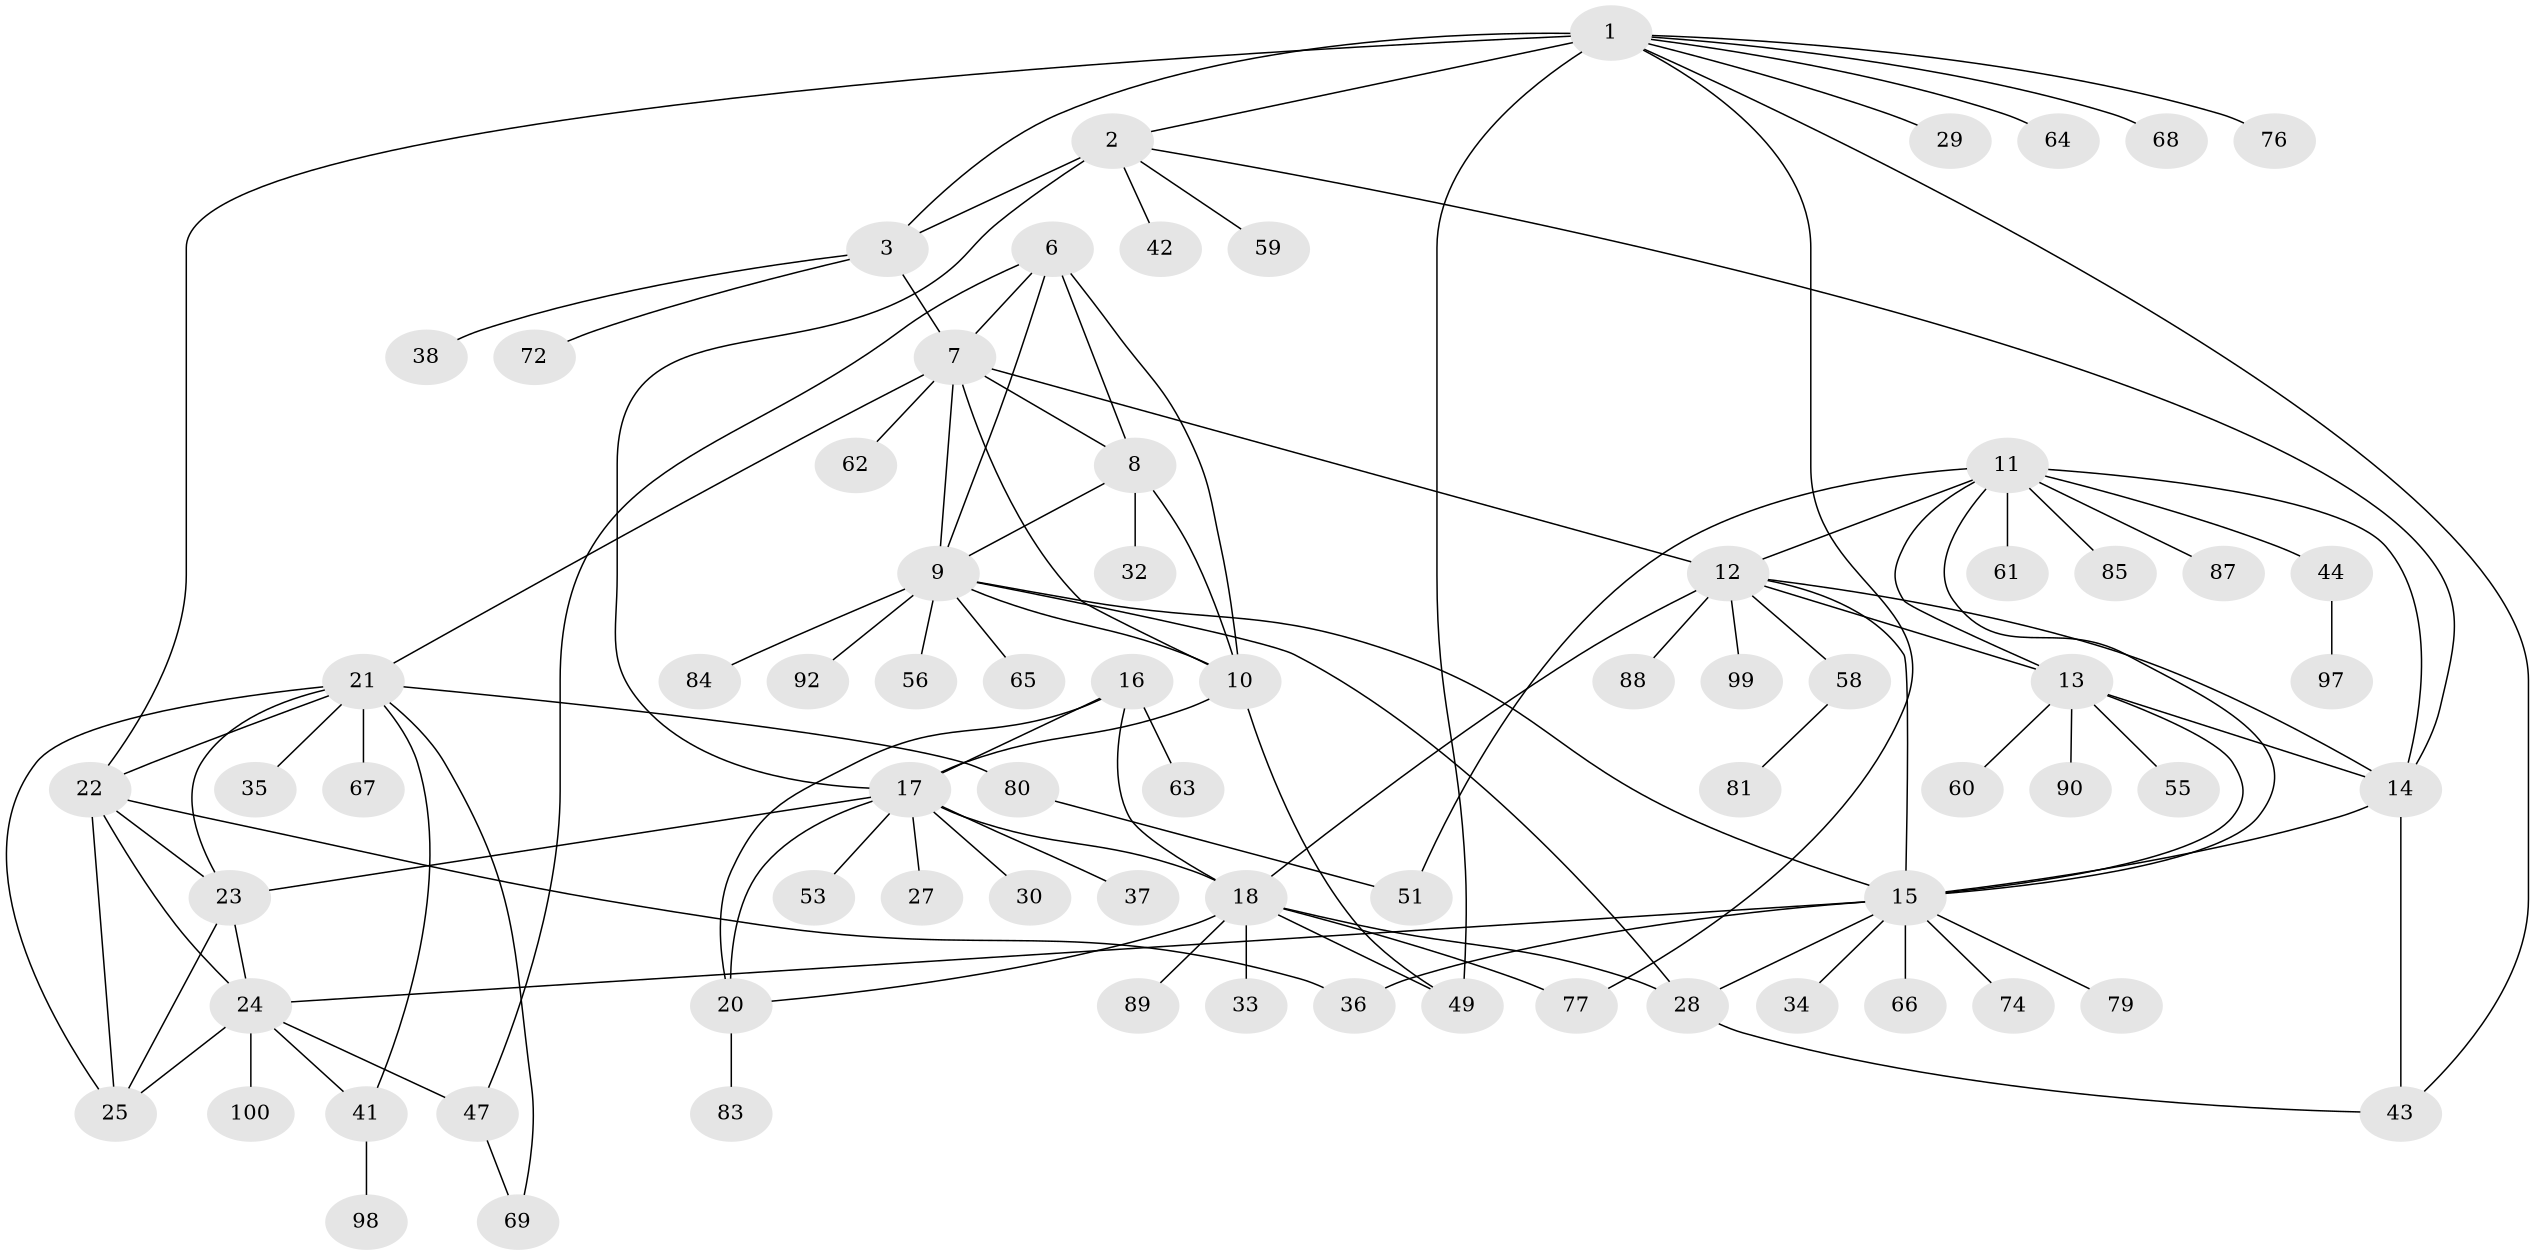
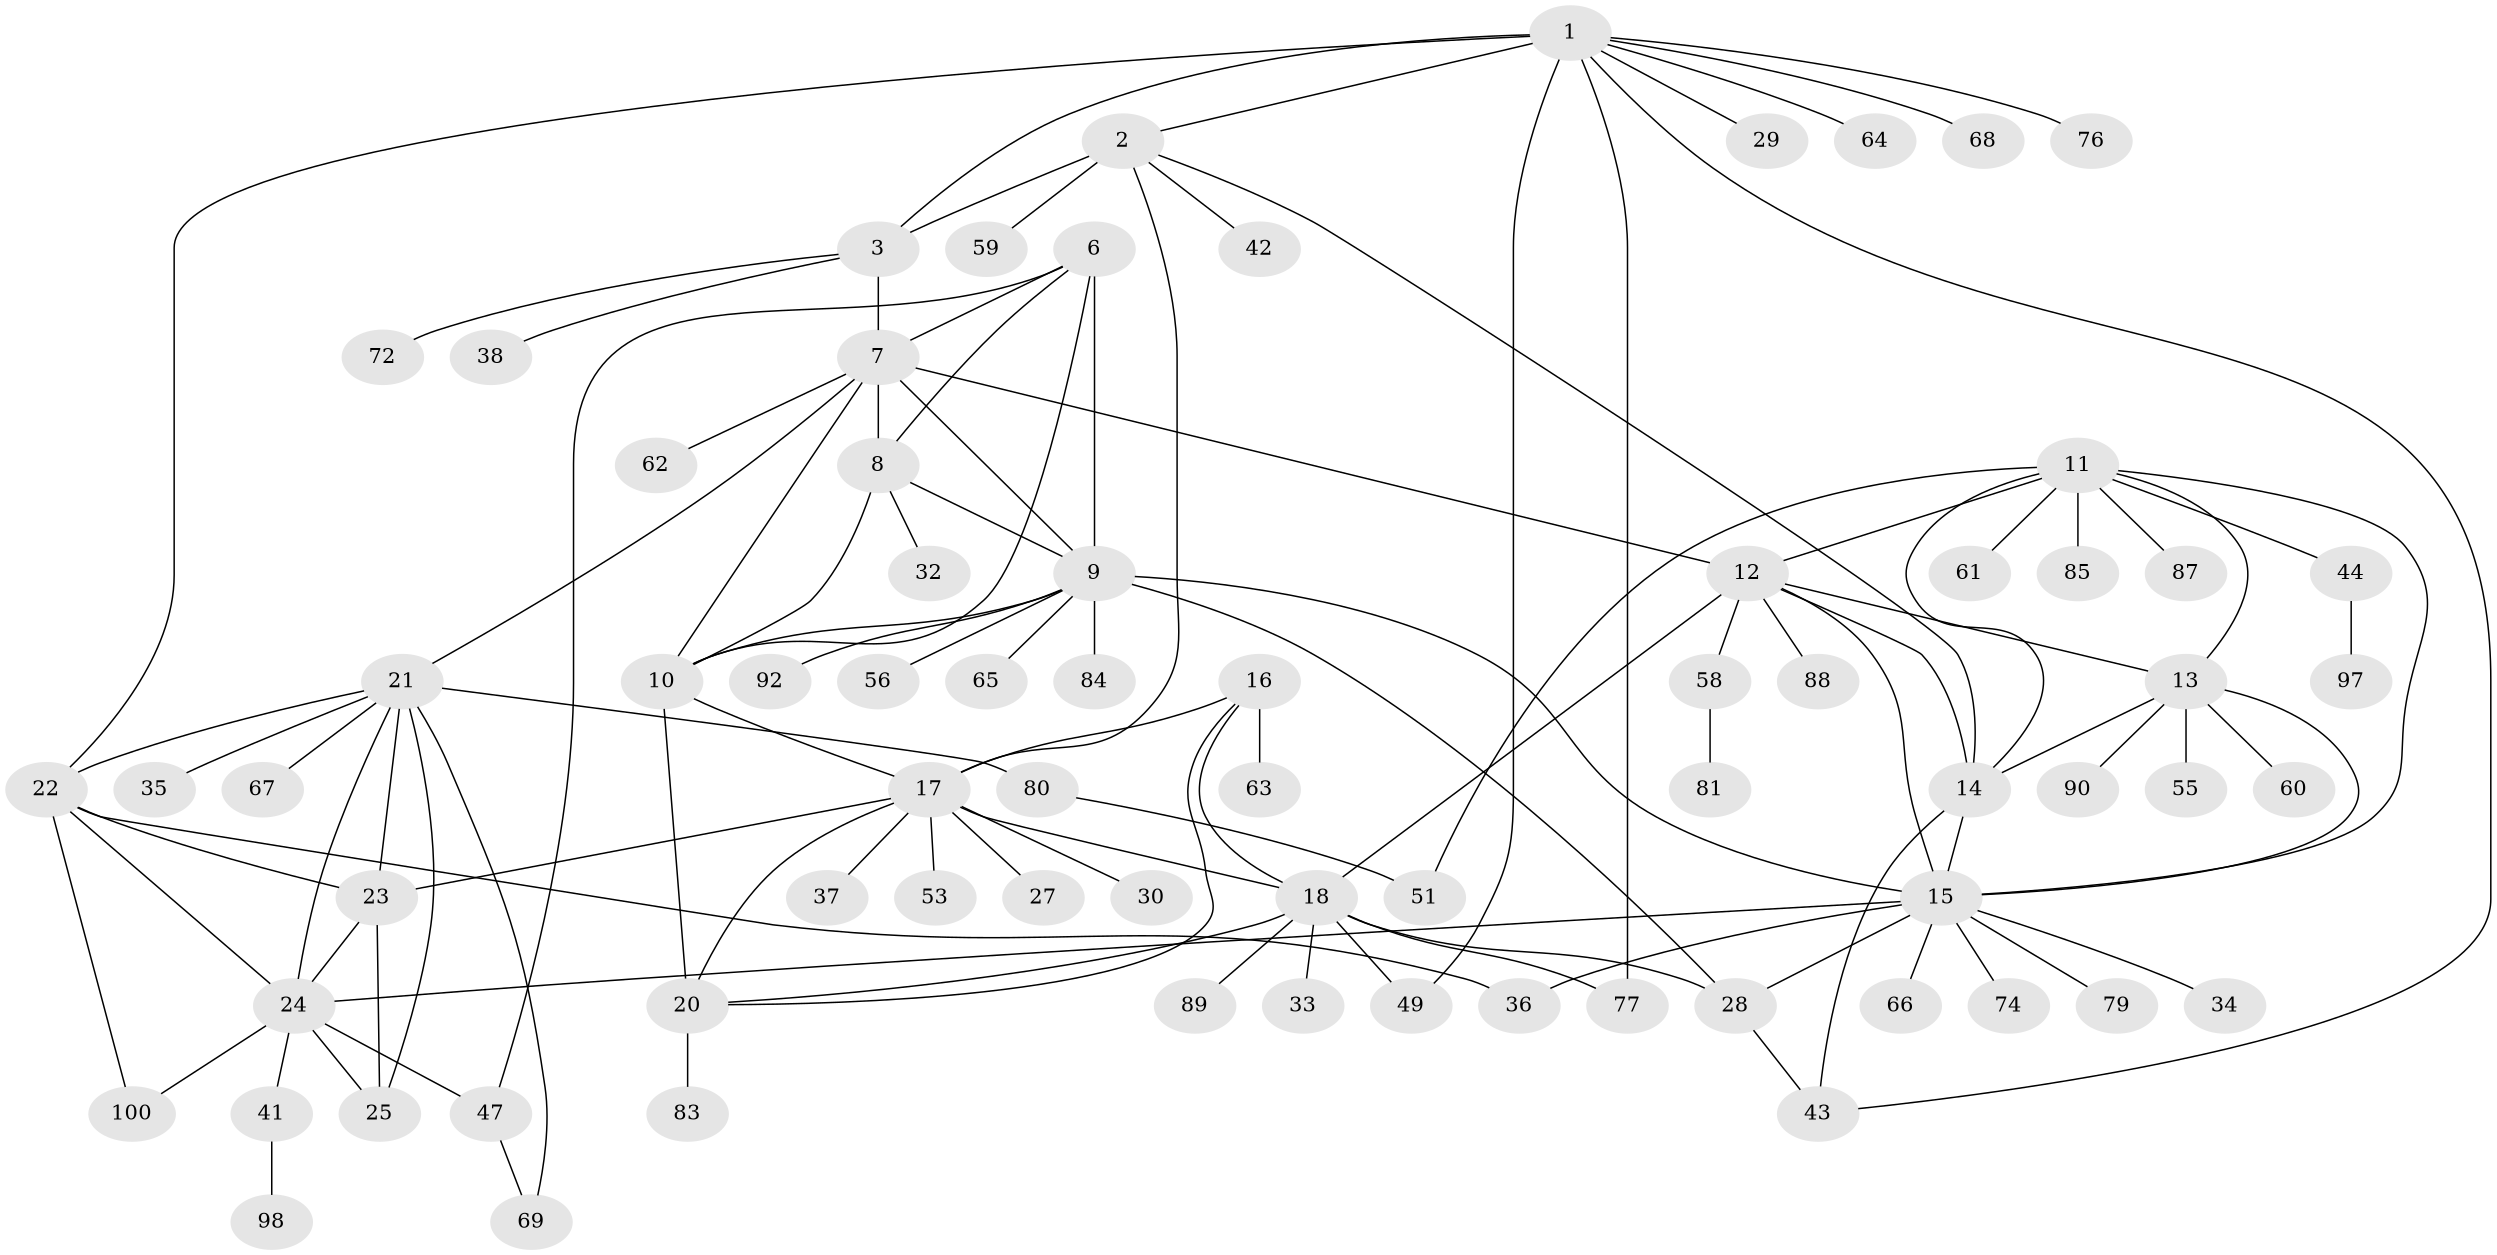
  graph {
    node [color=gray90 style=filled]
    1 [super="+54"]
    2 [super="+4"]
    3 [super="+5"]
    22 [super="+78"]
    29
    43
    49 [super="+95"]
    64
    68
    76
    77
    14 [super="+26"]
    17 [super="+19"]
    42
    59 [super="+82"]
    7 [super="+75"]
    38
    72
    24 [super="+71"]
    36
    23 [super="+91"]
    25 [super="+45"]
    15 [super="+40"]
    18 [super="+96"]
    20 [super="+57"]
    27
    30
    37
    53
    8
    9 [super="+50"]
    10 [super="+48"]
    12 [super="+73"]
    21 [super="+39"]
    62
    6
    47 [super="+70"]
    32
    28 [super="+46"]
    56
    65
    84
    92
    69
    13 [super="+52"]
    58
    88
-   99
    35
    67
    80 [super="+93"]
    34
    66
    74
    79
    11 [super="+31"]
    44 [super="+86"]
    51
    61
    85
    87
    55
    60
    90
    97
    33
    89
    81
    41
    100
    16 [super="+94"]
    63
    83
    98
    1 -- 2 [weight=2]
    1 -- 3 [weight=2]
    1 -- 22
    1 -- 29
    1 -- 43
    1 -- 49
    1 -- 64
    1 -- 68
    1 -- 76
    1 -- 77
    2 -- 3 [weight=4]
    2 -- 14
    2 -- 17
    2 -- 42
    2 -- 59
    3 -- 7
    3 -- 38
    3 -- 72
    22 -- 24
    22 -- 36
    22 -- 23
-   22 -- 25
+   22 -- 100
    14 -- 43
    14 -- 15
    17 -- 23
    17 -- 18 [weight=2]
    17 -- 20 [weight=2]
    17 -- 27
    17 -- 30
    17 -- 37
    17 -- 53
    7 -- 8
    7 -- 9
    7 -- 10
    7 -- 12
    7 -- 21
    7 -- 62
    24 -- 25
    24 -- 47
    24 -- 41
    24 -- 100
    23 -- 24
    23 -- 25
    15 -- 24
    15 -- 36
    15 -- 28
    15 -- 34
    15 -- 66
    15 -- 74
    15 -- 79
    18 -- 49
    18 -- 77
    18 -- 20
    18 -- 28
    18 -- 33
    18 -- 89
    20 -- 83
    8 -- 9
    8 -- 10
    8 -- 32
    9 -- 15
    9 -- 10
    9 -- 28
    9 -- 56
    9 -- 65
    9 -- 84
    9 -- 92
-   10 -- 49
+   10 -- 20
    10 -- 17
    12 -- 14
    12 -- 15
    12 -- 18
    12 -- 13
    12 -- 58
    12 -- 88
-   12 -- 99
    21 -- 22
-   21 -- 41
+   21 -- 24
    21 -- 23
    21 -- 25
    21 -- 69
    21 -- 35
    21 -- 67
    21 -- 80
    6 -- 7
    6 -- 8
    6 -- 9
    6 -- 10
    6 -- 47
    47 -- 69
    28 -- 43
    13 -- 14
    13 -- 15
    13 -- 55
    13 -- 60
    13 -- 90
    58 -- 81
    80 -- 51
    11 -- 14
    11 -- 15
    11 -- 12
    11 -- 13
    11 -- 44
    11 -- 51
    11 -- 61
    11 -- 85
    11 -- 87
    44 -- 97
    41 -- 98
    16 -- 17 [weight=2]
    16 -- 18
    16 -- 20
    16 -- 63
  }
